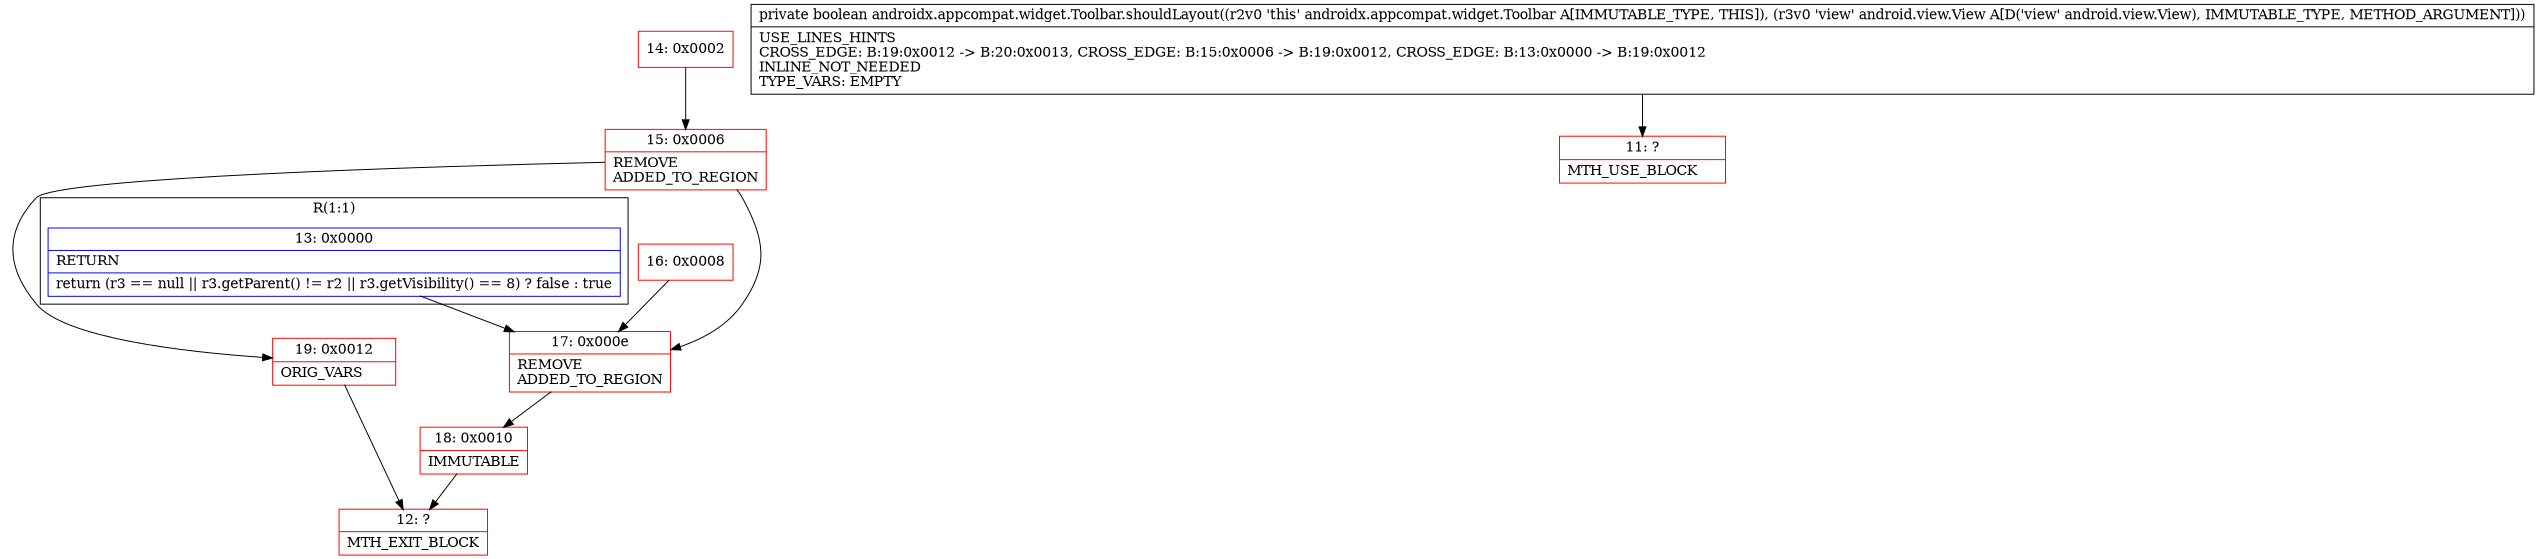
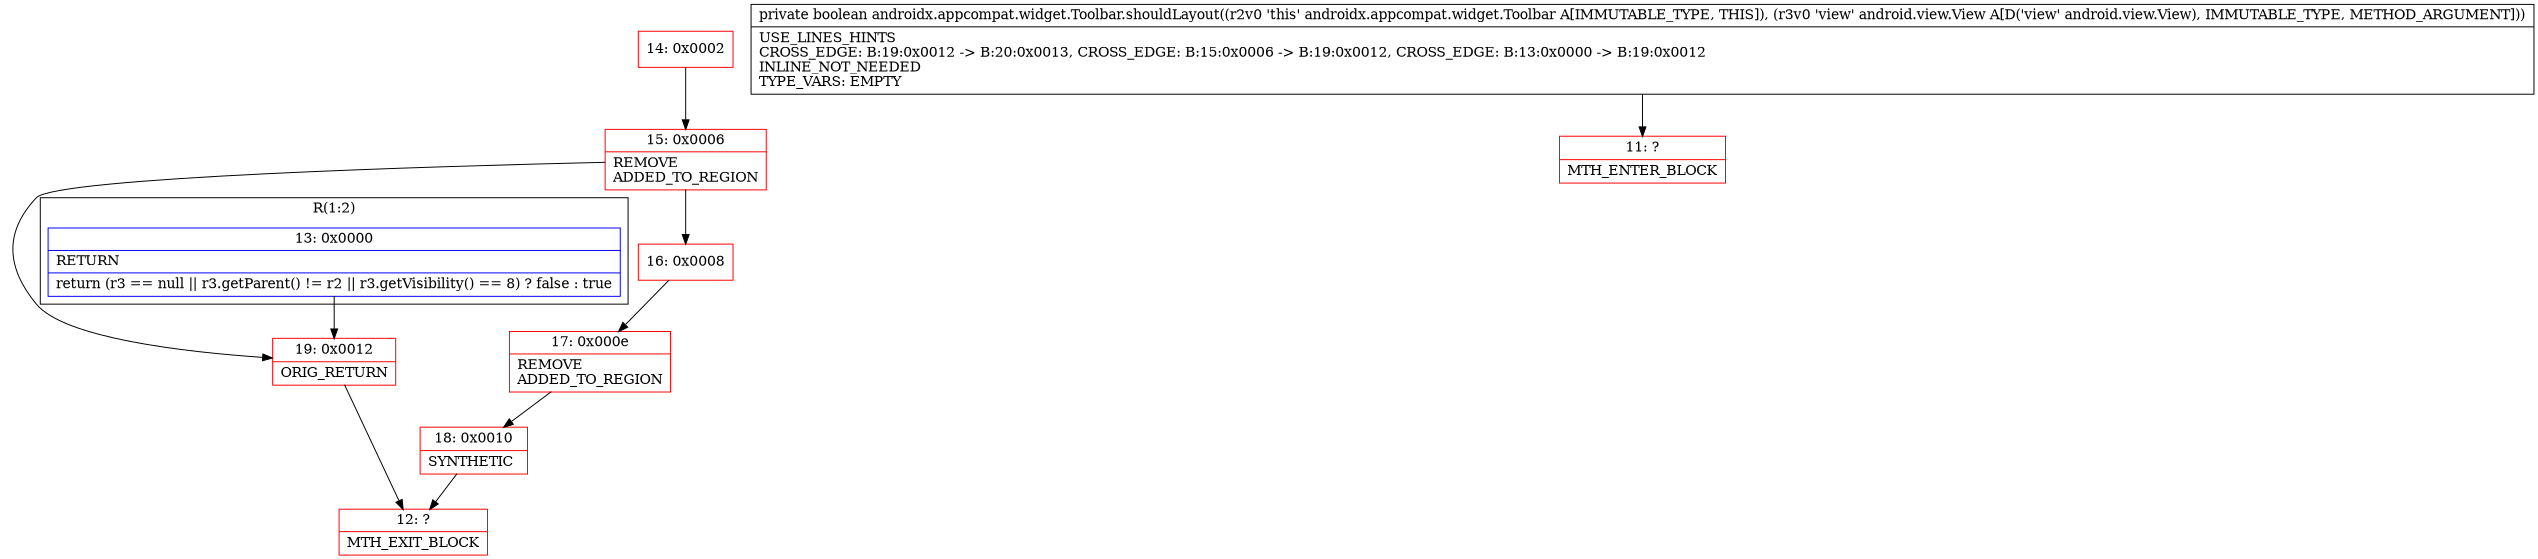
  digraph {
    node [color=red shape=record]
    n1 [color=blue label="{13\:\ 0x0000|RETURN\l|return (r3 == null \|\| r3.getParent() != r2 \|\| r3.getVisibility() == 8) ? false : true\l}"]
-   n2 [label="{19\:\ 0x0012|ORIG_VARS\l}"]
+   n2 [label="{19\:\ 0x0012|ORIG_RETURN\l}"]
    n3 [label="{14\:\ 0x0002}"]
    n4 [label="{15\:\ 0x0006|REMOVE\lADDED_TO_REGION\l}"]
    n5 [label="{12\:\ ?|MTH_EXIT_BLOCK\l}"]
-   n6 [label="{11\:\ ?|MTH_USE_BLOCK\l}"]
+   n6 [label="{11\:\ ?|MTH_ENTER_BLOCK\l}"]
    n7 [label="{16\:\ 0x0008}"]
    n8 [label="{17\:\ 0x000e|REMOVE\lADDED_TO_REGION\l}"]
-   n9 [label="{18\:\ 0x0010|IMMUTABLE\l}"]
+   n9 [label="{18\:\ 0x0010|SYNTHETIC\l}"]
    n10 [label="{private boolean androidx.appcompat.widget.Toolbar.shouldLayout((r2v0 'this' androidx.appcompat.widget.Toolbar A[IMMUTABLE_TYPE, THIS]), (r3v0 'view' android.view.View A[D('view' android.view.View), IMMUTABLE_TYPE, METHOD_ARGUMENT]))  | USE_LINES_HINTS\lCROSS_EDGE: B:19:0x0012 \-\> B:20:0x0013, CROSS_EDGE: B:15:0x0006 \-\> B:19:0x0012, CROSS_EDGE: B:13:0x0000 \-\> B:19:0x0012\lINLINE_NOT_NEEDED\lTYPE_VARS: EMPTY\l}" color=""]
    subgraph cluster_1 {
-     label="R(1:1)"
+     label="R(1:2)"
      n1
    }
-   n1 -> n8
+   n1 -> n2
    n2 -> n5
    n3 -> n4
    n4 -> n2
-   n4 -> n8
+   n4 -> n7
    n7 -> n8
    n8 -> n9
    n9 -> n5
    n10 -> n6
  }
